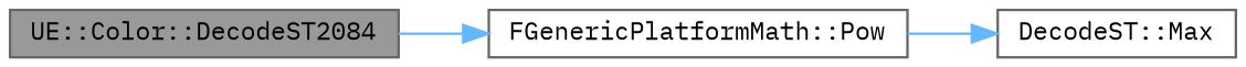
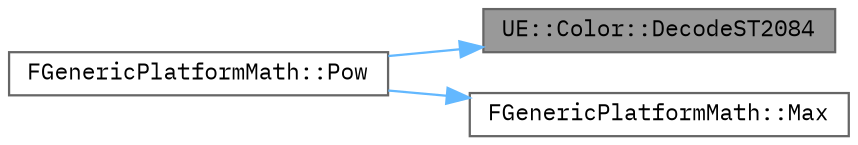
  digraph {
    fontname="IBM Plex Mono"
    rankdir=LR
    node [color=grey40 fillcolor=white fontname="IBM Plex Mono" fontsize=10 shape=box style=filled]
    edge [color=steelblue1 fontname="IBM Plex Mono" fontsize=10 labelfontname=Helvetica labelfontsize=10 style=solid]
    n1 [color=gray40 fillcolor=grey60 fontcolor=black height=0.2 label="UE::Color::DecodeST2084" width=0.4]
    n2 [height=0.2 label="FGenericPlatformMath::Pow" width=0.4]
-   n3 [height=0.2 label="DecodeST::Max" width=0.4]
-   n1 -> n2
+   n3 [height=0.2 label="FGenericPlatformMath::Max" width=0.4]
+   n2 -> n1
    n2 -> n3
  }
